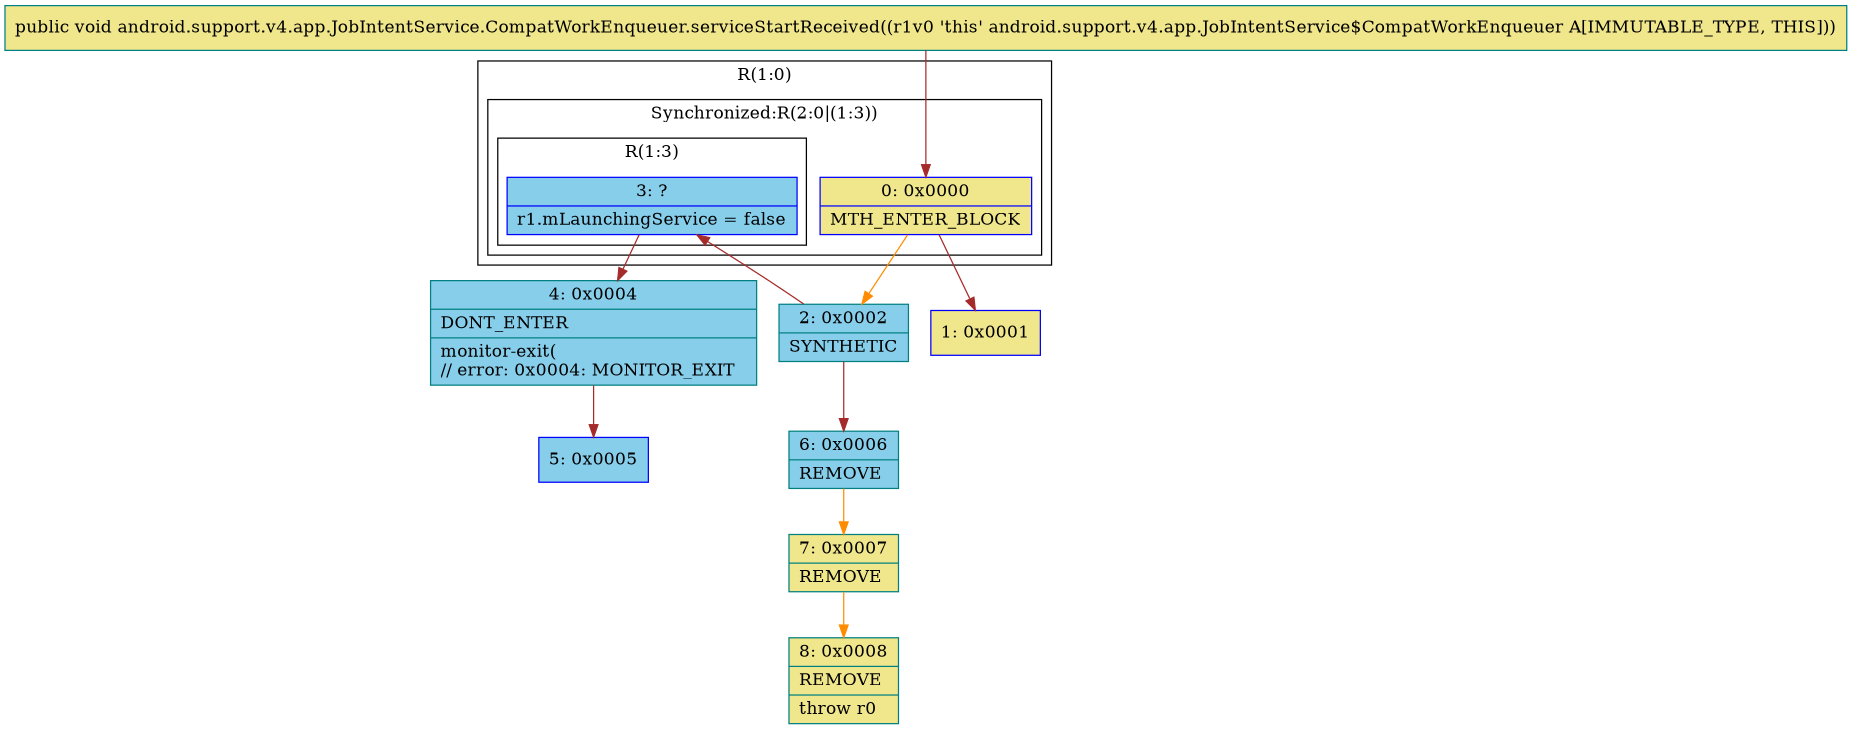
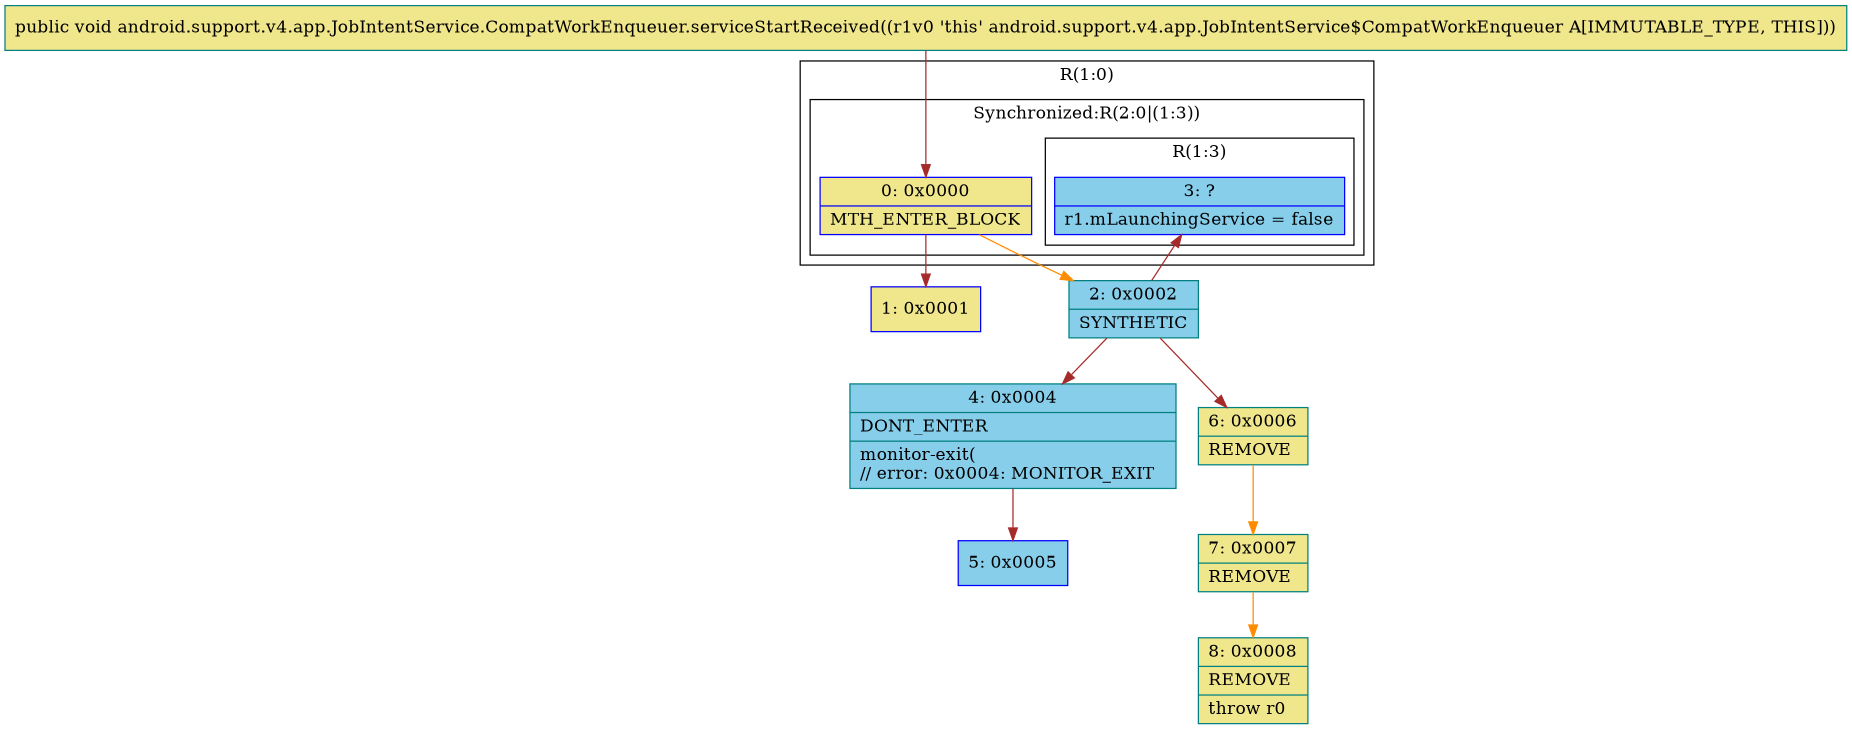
  digraph {
    node [color=teal fillcolor=skyblue shape=record style=filled]
    edge [color=brown]
    n1 [color=blue label="{3\:\ ?|r1.mLaunchingService = false\l}"]
    n2 [color=blue fillcolor=khaki label="{0\:\ 0x0000|MTH_ENTER_BLOCK\l}"]
    n3 [label="{4\:\ 0x0004|DONT_ENTER\l|monitor\-exit(\l\/\/ error: 0x0004: MONITOR_EXIT  \l}"]
    n4 [color=blue fillcolor=khaki label="{1\:\ 0x0001}"]
    n5 [label="{2\:\ 0x0002|SYNTHETIC\l}"]
    n6 [color=blue label="{5\:\ 0x0005}"]
-   n7 [label="{6\:\ 0x0006|REMOVE\l}"]
+   n7 [fillcolor=khaki label="{6\:\ 0x0006|REMOVE\l}"]
    n8 [fillcolor=khaki label="{7\:\ 0x0007|REMOVE\l}"]
    n9 [fillcolor=khaki label="{8\:\ 0x0008|REMOVE\l|throw r0\l}"]
    n10 [fillcolor=khaki label="{public void android.support.v4.app.JobIntentService.CompatWorkEnqueuer.serviceStartReceived((r1v0 'this' android.support.v4.app.JobIntentService$CompatWorkEnqueuer A[IMMUTABLE_TYPE, THIS])) }"]
    subgraph cluster_1 {
      label="R(1:0)"
      subgraph cluster_2 {
        label="Synchronized:R(2:0|(1:3))"
        n2
        subgraph cluster_3 {
          label="R(1:3)"
          n1
        }
      }
    }
-   n1 -> n3
+   n5 -> n3
    n2 -> n4
    n2 -> n5 [color=darkorange]
    n3 -> n6
    n5 -> n1
    n5 -> n7
    n7 -> n8 [color=darkorange]
    n8 -> n9 [color=darkorange]
    n10 -> n2
  }
